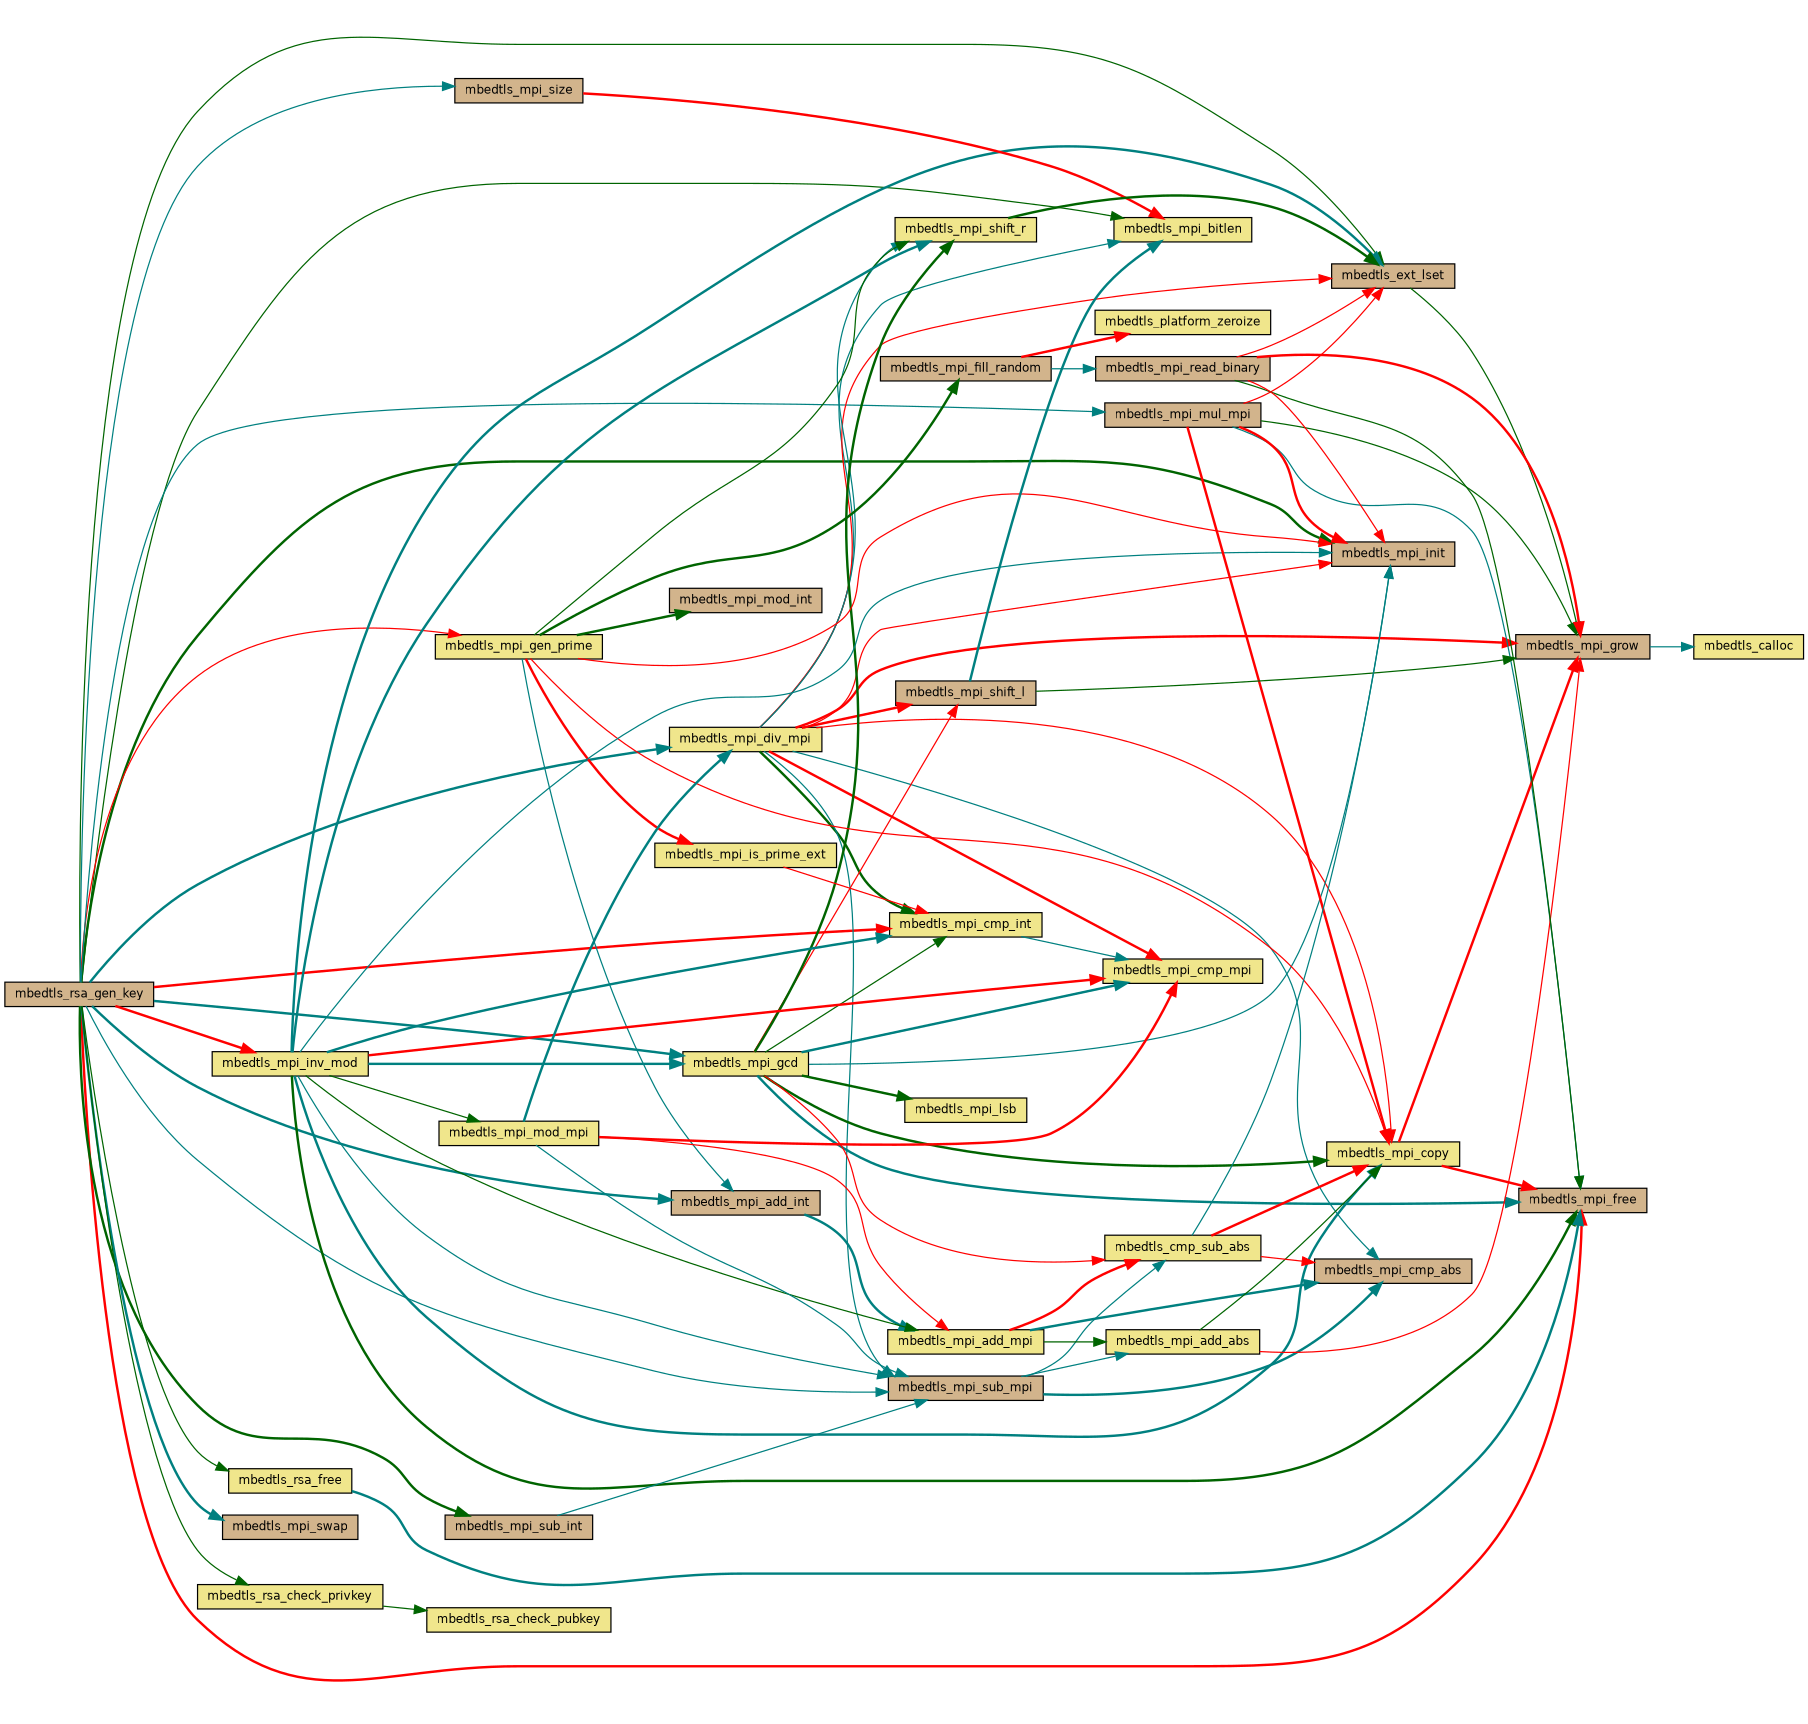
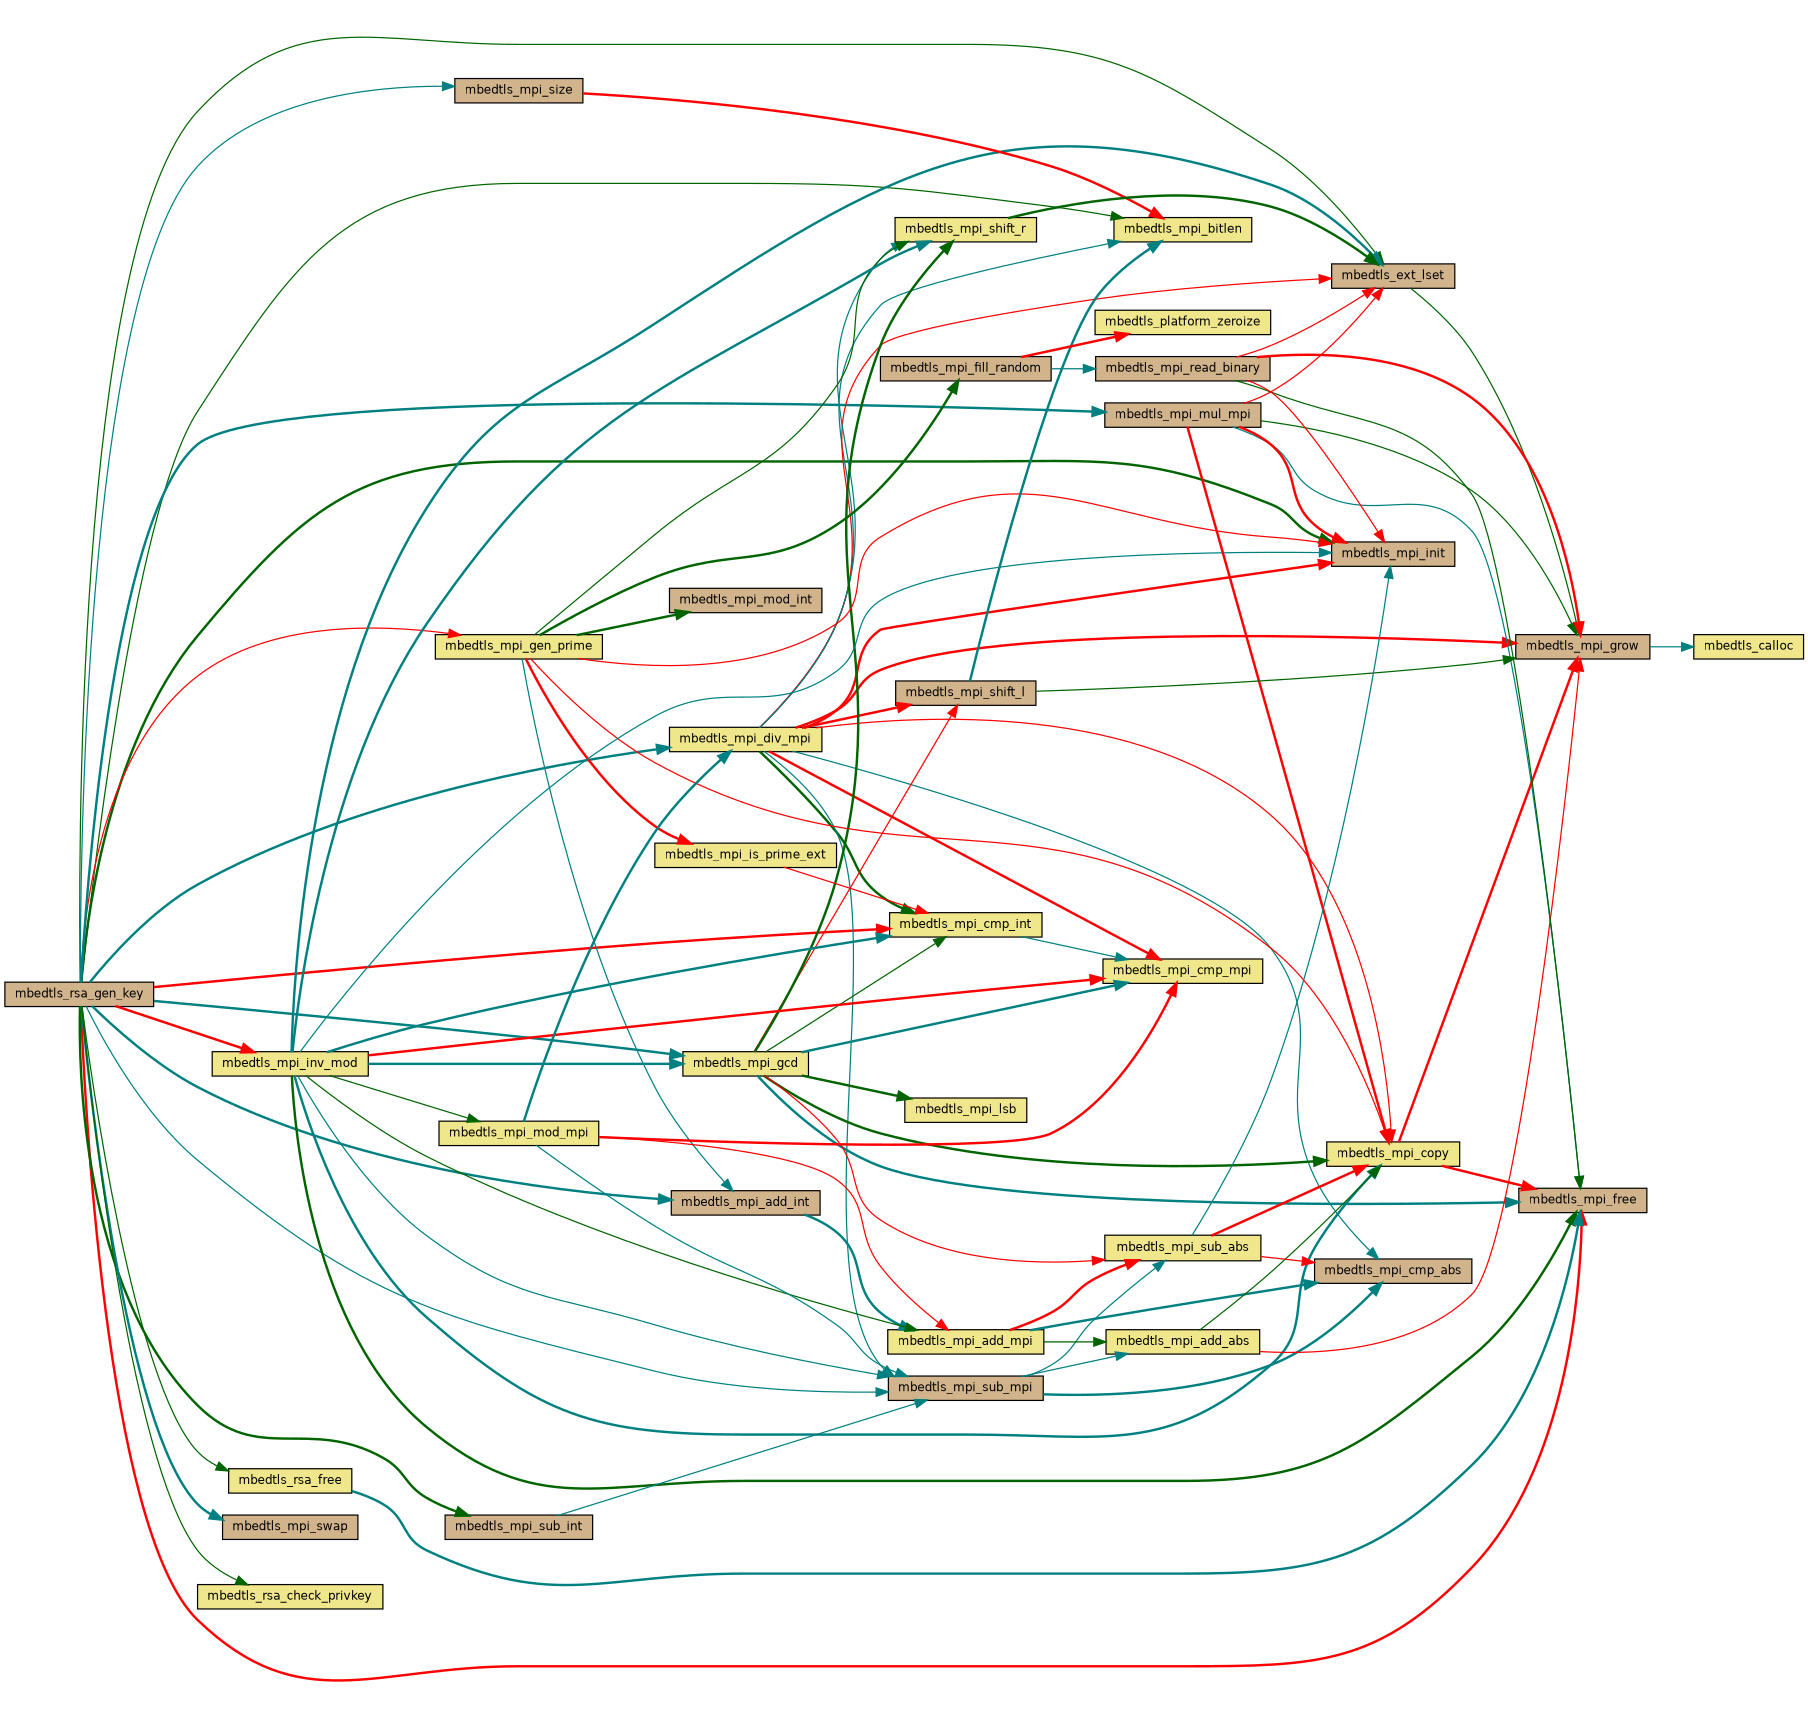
  digraph {
    rankdir=LR
    node [color=black fillcolor=khaki fontname=Helvetica fontsize=10 shape=record style=filled]
    edge [color=teal fontname=Helvetica fontsize=10 labelfontname=Helvetica labelfontsize=10 style=solid]
    n1 [fillcolor=tan fontcolor=black height=0.2 label=mbedtls_rsa_gen_key width=0.4]
    n2 [fillcolor=tan height=0.2 label=mbedtls_mpi_add_int width=0.4]
    n3 [fillcolor=tan height=0.2 label=mbedtls_mpi_free width=0.4]
    n4 [fillcolor=tan height=0.2 label=mbedtls_mpi_init width=0.4]
    n5 [height=0.2 label=mbedtls_mpi_bitlen width=0.4]
    n6 [height=0.2 label=mbedtls_mpi_cmp_int width=0.4]
    n7 [height=0.2 label=mbedtls_mpi_div_mpi width=0.4]
    n8 [fillcolor=tan height=0.2 label=mbedtls_ext_lset width=0.4]
    n9 [fillcolor=tan height=0.2 label=mbedtls_mpi_sub_mpi width=0.4]
    n10 [height=0.2 label=mbedtls_mpi_gcd width=0.4]
    n11 [height=0.2 label=mbedtls_mpi_gen_prime width=0.4]
    n12 [height=0.2 label=mbedtls_mpi_inv_mod width=0.4]
    n13 [fillcolor=tan height=0.2 label=mbedtls_mpi_mul_mpi width=0.4]
    n14 [fillcolor=tan height=0.2 label=mbedtls_mpi_size width=0.4]
    n15 [fillcolor=tan height=0.2 label=mbedtls_mpi_sub_int width=0.4]
    n16 [fillcolor=tan height=0.2 label=mbedtls_mpi_swap width=0.4]
    n17 [height=0.2 label=mbedtls_rsa_check_privkey width=0.4]
    n18 [height=0.2 label=mbedtls_rsa_free width=0.4]
    n19 [height=0.2 label=mbedtls_mpi_add_mpi width=0.4]
    n20 [height=0.2 label=mbedtls_mpi_cmp_mpi width=0.4]
    n21 [fillcolor=tan height=0.2 label=mbedtls_mpi_cmp_abs width=0.4]
    n22 [height=0.2 label=mbedtls_mpi_copy width=0.4]
    n23 [fillcolor=tan height=0.2 label=mbedtls_mpi_grow width=0.4]
    n24 [fillcolor=tan height=0.2 label=mbedtls_mpi_shift_l width=0.4]
    n25 [height=0.2 label=mbedtls_mpi_shift_r width=0.4]
    n26 [height=0.2 label=mbedtls_mpi_add_abs width=0.4]
-   n27 [height=0.2 label=mbedtls_cmp_sub_abs width=0.4]
+   n27 [height=0.2 label=mbedtls_mpi_sub_abs width=0.4]
    n28 [height=0.2 label=mbedtls_mpi_lsb width=0.4]
    n29 [fillcolor=tan height=0.2 label=mbedtls_mpi_fill_random width=0.4]
    n30 [height=0.2 label=mbedtls_mpi_is_prime_ext width=0.4]
    n31 [fillcolor=tan height=0.2 label=mbedtls_mpi_mod_int width=0.4]
    n32 [height=0.2 label=mbedtls_mpi_mod_mpi width=0.4]
-   n33 [height=0.2 label=mbedtls_rsa_check_pubkey width=0.4]
    n34 [height=0.2 label=mbedtls_calloc width=0.4]
    n35 [fillcolor=tan height=0.2 label=mbedtls_mpi_read_binary width=0.4]
    n36 [height=0.2 label=mbedtls_platform_zeroize width=0.4]
    n1 -> n2 [style=bold]
    n1 -> n3 [color=red style=bold]
    n1 -> n4 [color=darkgreen style=bold]
    n1 -> n5 [color=darkgreen]
    n1 -> n6 [color=red style=bold]
    n1 -> n7 [style=bold]
    n1 -> n8 [color=darkgreen]
    n1 -> n9
    n1 -> n10 [style=bold]
    n1 -> n11 [color=red]
    n1 -> n12 [color=red style=bold]
-   n1 -> n13
+   n1 -> n13 [style=bold]
    n1 -> n14
    n1 -> n15 [color=darkgreen style=bold]
    n1 -> n16 [style=bold]
    n1 -> n17 [color=darkgreen]
    n1 -> n18 [color=darkgreen]
    n2 -> n19 [style=bold]
    n6 -> n20
-   n7 -> n4 [color=red]
+   n7 -> n4 [color=red style=bold]
    n7 -> n5
    n7 -> n6 [color=darkgreen style=bold]
    n7 -> n8 [color=red]
    n7 -> n9
    n7 -> n20 [color=red style=bold]
    n7 -> n21
    n7 -> n22 [color=red]
    n7 -> n23 [color=red style=bold]
    n7 -> n24 [color=red style=bold]
    n7 -> n25
    n8 -> n23 [color=darkgreen]
    n9 -> n21 [style=bold]
    n9 -> n26
    n9 -> n27
    n10 -> n3 [style=bold]
-   n10 -> n4
    n10 -> n6 [color=darkgreen]
    n10 -> n20 [style=bold]
    n10 -> n22 [color=darkgreen style=bold]
    n10 -> n24 [color=red]
    n10 -> n25 [color=darkgreen style=bold]
    n10 -> n27 [color=red]
    n10 -> n28 [color=darkgreen style=bold]
    n11 -> n2
    n11 -> n4 [color=red]
    n11 -> n22 [color=red]
    n11 -> n25 [color=darkgreen]
    n11 -> n29 [color=darkgreen style=bold]
    n11 -> n30 [color=red style=bold]
    n11 -> n31 [color=darkgreen style=bold]
    n12 -> n3 [color=darkgreen style=bold]
    n12 -> n4
    n12 -> n6 [style=bold]
    n12 -> n8 [style=bold]
    n12 -> n9
    n12 -> n10 [style=bold]
    n12 -> n19 [color=darkgreen]
    n12 -> n20 [color=red style=bold]
    n12 -> n22 [style=bold]
    n12 -> n25 [style=bold]
    n12 -> n32 [color=darkgreen]
    n13 -> n3
    n13 -> n4 [color=red style=bold]
    n13 -> n8 [color=red]
    n13 -> n22 [color=red style=bold]
    n13 -> n23 [color=darkgreen]
    n14 -> n5 [color=red style=bold]
    n15 -> n9
-   n17 -> n33 [color=darkgreen]
    n18 -> n3 [style=bold]
    n19 -> n21 [style=bold]
    n19 -> n26 [color=darkgreen]
    n19 -> n27 [color=red style=bold]
    n22 -> n3 [color=red style=bold]
    n22 -> n23 [color=red style=bold]
    n23 -> n34
    n24 -> n5 [style=bold]
    n24 -> n23 [color=darkgreen]
    n25 -> n8 [color=darkgreen style=bold]
    n26 -> n22 [color=darkgreen]
    n26 -> n23 [color=red]
    n27 -> n4
    n27 -> n21 [color=red]
    n27 -> n22 [color=red style=bold]
    n29 -> n35
    n29 -> n36 [color=red style=bold]
    n30 -> n6 [color=red]
    n32 -> n7 [style=bold]
    n32 -> n9
    n32 -> n19 [color=red]
    n32 -> n20 [color=red style=bold]
    n35 -> n3 [color=darkgreen]
    n35 -> n4 [color=red]
    n35 -> n8 [color=red]
    n35 -> n23 [color=red style=bold]
  }
